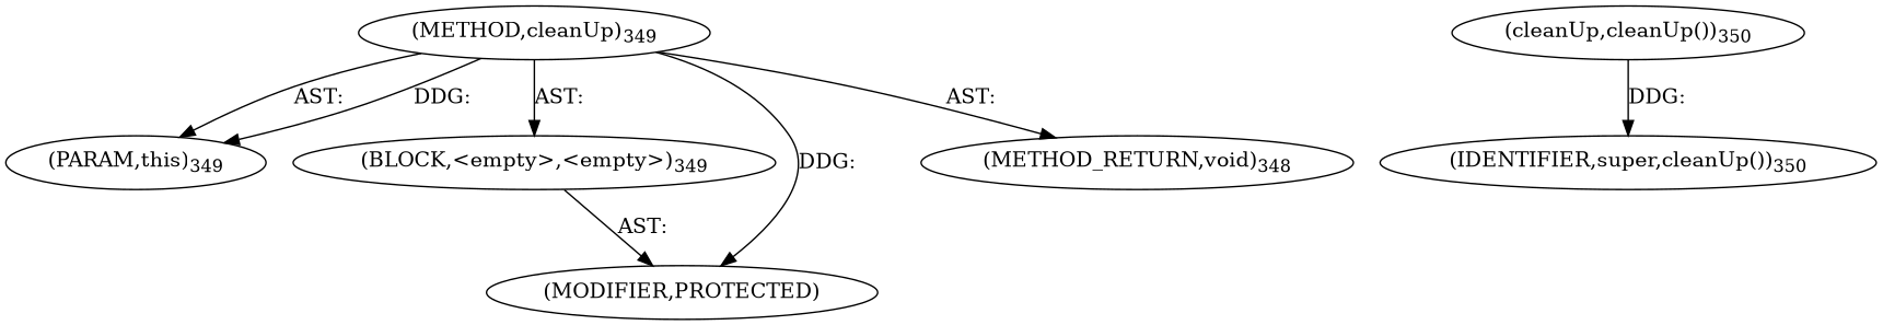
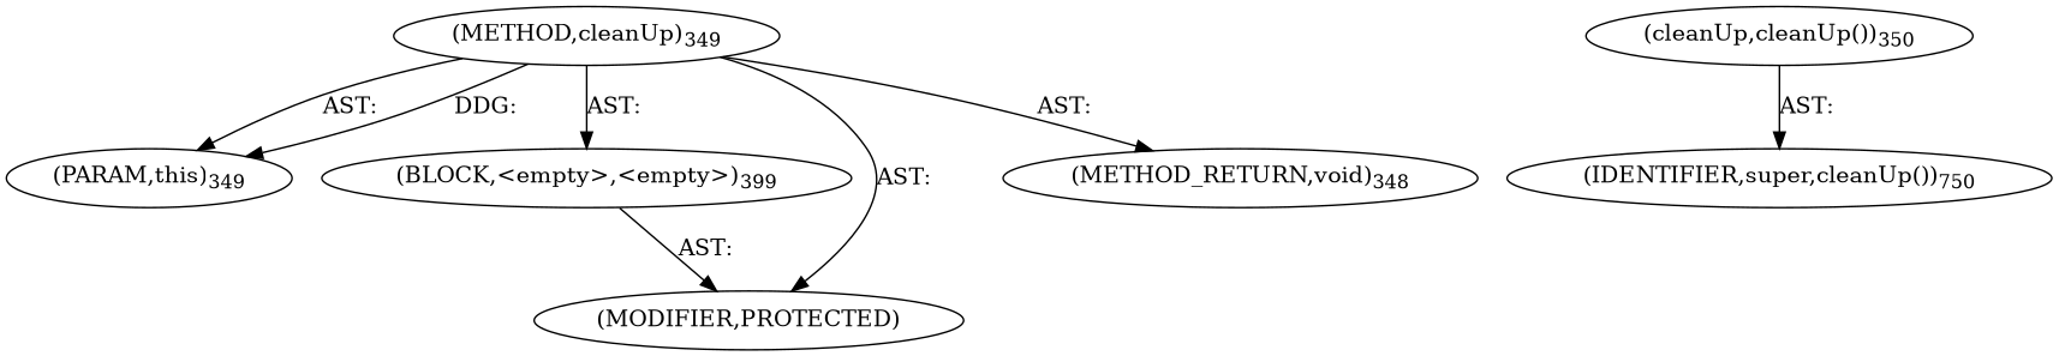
  digraph {
    n1 [label=<(METHOD,cleanUp)<SUB>349</SUB>>]
    n2 [label=<(PARAM,this)<SUB>349</SUB>>]
-   n3 [label=<(BLOCK,&lt;empty&gt;,&lt;empty&gt;)<SUB>349</SUB>>]
+   n3 [label=<(BLOCK,&lt;empty&gt;,&lt;empty&gt;)<SUB>399</SUB>>]
    n4 [label=<(MODIFIER,PROTECTED)>]
    n5 [label=<(METHOD_RETURN,void)<SUB>348</SUB>>]
    n6 [label=<(cleanUp,cleanUp())<SUB>350</SUB>>]
-   n7 [label=<(IDENTIFIER,super,cleanUp())<SUB>350</SUB>>]
+   n7 [label=<(IDENTIFIER,super,cleanUp())<SUB>750</SUB>>]
    n1 -> n2 [label="AST: "]
    n1 -> n2 [label="DDG: "]
    n1 -> n3 [label="AST: "]
-   n1 -> n4 [label="DDG: "]
+   n1 -> n4 [label="AST: "]
    n1 -> n5 [label="AST: "]
    n3 -> n4 [label="AST: "]
-   n6 -> n7 [label="DDG: "]
+   n6 -> n7 [label="AST: "]
  }
